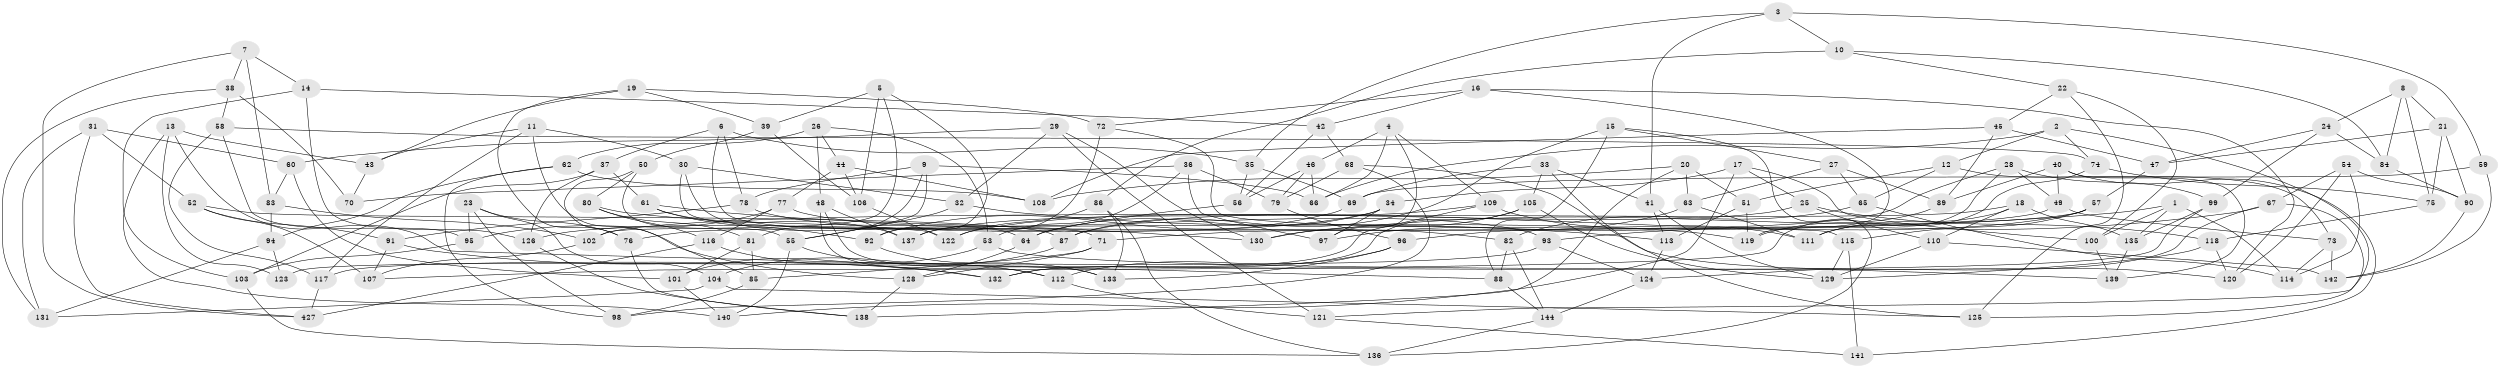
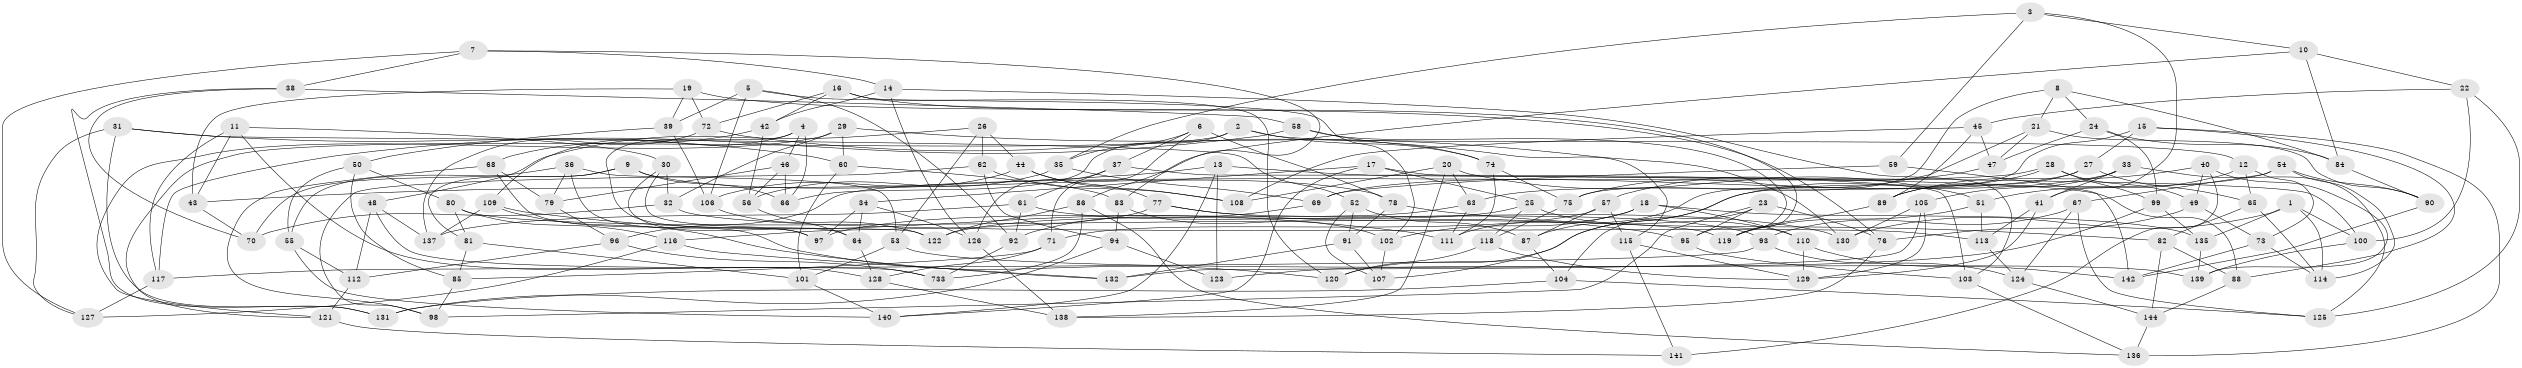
  graph {
    node [color=gray90 style=filled]
    1
    100
    114
    130
    135
    139
    2
    12
    66
    74
    121
    51
    65
    73
    75
    111
    141
    3
    10
    35
    41
    59
    84
    22
    86
    69
    56
    113
    129
    142
    4
    46
    97
    109
    79
    137
    132
    5
    39
    92
    102
    106
    50
-   133
+   133 [label=733]
    107
    122
    6
    37
    71
    78
    103
    126
    61
    128
    85
    91
    82
    7
    14
    38
    83
-   127 [label=427]
+   127
    42
    131
    70
    58
    94
    8
    21
    24
    47
    90
    99
    118
    9
    55
    81
    140
    112
    101
    45
    125
    136
    11
    30
    43
    117
    32
    64
    138
    119
    13
    88
    123
    n95 [label=144]
    68
    15
    27
    87
    63
    89
    104
    16
    72
    120
    115
    17
    25
    34
    110
    18
    19
    76
    20
    108
    57
    23
    95
    98
    26
    44
    48
    53
    62
    77
    28
    49
    96
    29
    60
    31
    52
    124
    33
    105
    36
    80
    40
    93
    116
    54
    67
    1 -- 100
    1 -- 114
    1 -- 130
    1 -- 135
    100 -- 139
    135 -- 139
    2 -- 12
    2 -- 66
    2 -- 74
    2 -- 121
    12 -- 51
    12 -- 65
    12 -- 73
    74 -- 75
    74 -- 111
    121 -- 141
    51 -- 113
    51 -- 119
    65 -- 114
    65 -- 82
    73 -- 114
    73 -- 142
    75 -- 118
    3 -- 10
    3 -- 35
    3 -- 41
    3 -- 59
    10 -- 84
    10 -- 22
    10 -- 86
    35 -- 69
    35 -- 56
    41 -- 113
    41 -- 129
    59 -- 69
    59 -- 142
    84 -- 90
    22 -- 100
    22 -- 45
    22 -- 125
    86 -- 133
    86 -- 122
    86 -- 136
    69 -- 92
    56 -- 64
    113 -- 124
    4 -- 66
    4 -- 46
    4 -- 97
    4 -- 109
    46 -- 66
    46 -- 56
    46 -- 79
    109 -- 111
    109 -- 137
    109 -- 132
    79 -- 96
    5 -- 39
    5 -- 92
    5 -- 102
    5 -- 106
    39 -- 106
    39 -- 50
    92 -- 133
    102 -- 107
    106 -- 122
    50 -- 85
    50 -- 55
    50 -- 80
    6 -- 35
    6 -- 37
    6 -- 71
    6 -- 78
    37 -- 103
    37 -- 126
    37 -- 61
    71 -- 128
    71 -- 85
    78 -- 91
    78 -- 82
    103 -- 136
    126 -- 138
    61 -- 130
    61 -- 137
    61 -- 92
    128 -- 138
    85 -- 98
    91 -- 132
    91 -- 107
    82 -- 88
    82 -- n95
    7 -- 14
    7 -- 38
    7 -- 83
    7 -- 127
    14 -- 103
    14 -- 126
    14 -- 42
    38 -- 131
    38 -- 70
    38 -- 58
    83 -- 102
    83 -- 94
    42 -- 56
    42 -- 68
    58 -- 74
    58 -- 117
    58 -- 95
    94 -- 131
    94 -- 123
    8 -- 75
    8 -- 84
    8 -- 21
    8 -- 24
    21 -- 75
    21 -- 47
    21 -- 90
    24 -- 84
    24 -- 47
    24 -- 99
    47 -- 57
    90 -- 142
    99 -- 135
    99 -- 123
    118 -- 129
    118 -- 120
    9 -- 66
    9 -- 78
    9 -- 55
    9 -- 81
    55 -- 140
    55 -- 112
    81 -- 85
    81 -- 101
    112 -- 121
    101 -- 140
    45 -- 47
    45 -- 89
    45 -- 108
    11 -- 128
    11 -- 30
    11 -- 43
    11 -- 117
    30 -- 122
    30 -- 32
    30 -- 64
    43 -- 70
    117 -- 127
    32 -- 113
-   32 -- 55
+   32 -- 70
    64 -- 128
    13 -- 140
    13 -- 43
    13 -- 88
    13 -- 123
    88 -- n95
    n95 -- 136
    68 -- 79
    68 -- 120
    68 -- 98
    15 -- 136
    15 -- 88
    15 -- 27
    15 -- 87
    27 -- 65
    27 -- 63
    27 -- 89
    87 -- 104
    63 -- 111
    63 -- 97
    89 -- 119
    104 -- 131
    104 -- 125
    16 -- 42
    16 -- 119
    16 -- 72
    16 -- 120
    72 -- 137
    72 -- 115
    115 -- 141
    115 -- 129
    17 -- 100
    17 -- 140
    17 -- 25
    17 -- 34
    25 -- 122
    25 -- 118
    25 -- 110
    34 -- 97
    34 -- 126
    34 -- 64
    110 -- 129
    110 -- 142
    18 -- 135
    18 -- 111
    18 -- 102
    18 -- 110
    19 -- 39
    19 -- 43
    19 -- 72
    19 -- 76
    76 -- 138
    20 -- 51
    20 -- 138
    20 -- 63
    20 -- 108
    57 -- 71
    57 -- 87
    57 -- 115
    23 -- 104
    23 -- 76
    23 -- 95
    23 -- 98
    95 -- 103
    26 -- 44
    26 -- 48
    26 -- 53
    26 -- 62
    44 -- 106
    44 -- 108
    44 -- 77
    48 -- 137
    48 -- 133
    48 -- 112
    53 -- 139
    53 -- 101
    62 -- 94
    62 -- 108
    62 -- 98
    77 -- 95
    77 -- 93
    77 -- 116
    28 -- 107
    28 -- 99
    28 -- 49
    28 -- 96
    49 -- 73
    49 -- 76
    96 -- 133
    96 -- 112
    29 -- 130
    29 -- 121
    29 -- 32
    29 -- 60
    60 -- 83
    60 -- 101
    31 -- 127
    31 -- 131
    31 -- 60
    31 -- 52
    52 -- 107
    52 -- 91
    52 -- 87
    124 -- n95
    33 -- 41
    33 -- 69
    33 -- 125
    33 -- 105
    105 -- 130
    105 -- 129
    105 -- 132
    36 -- 97
    36 -- 79
    36 -- 70
    36 -- 53
    80 -- 81
    80 -- 119
    80 -- 116
    40 -- 139
    40 -- 141
    40 -- 89
    40 -- 49
    93 -- 117
    93 -- 124
    116 -- 132
    116 -- 127
    54 -- 114
    54 -- 90
    54 -- 120
    54 -- 67
    67 -- 125
    67 -- 124
    67 -- 93
  }
